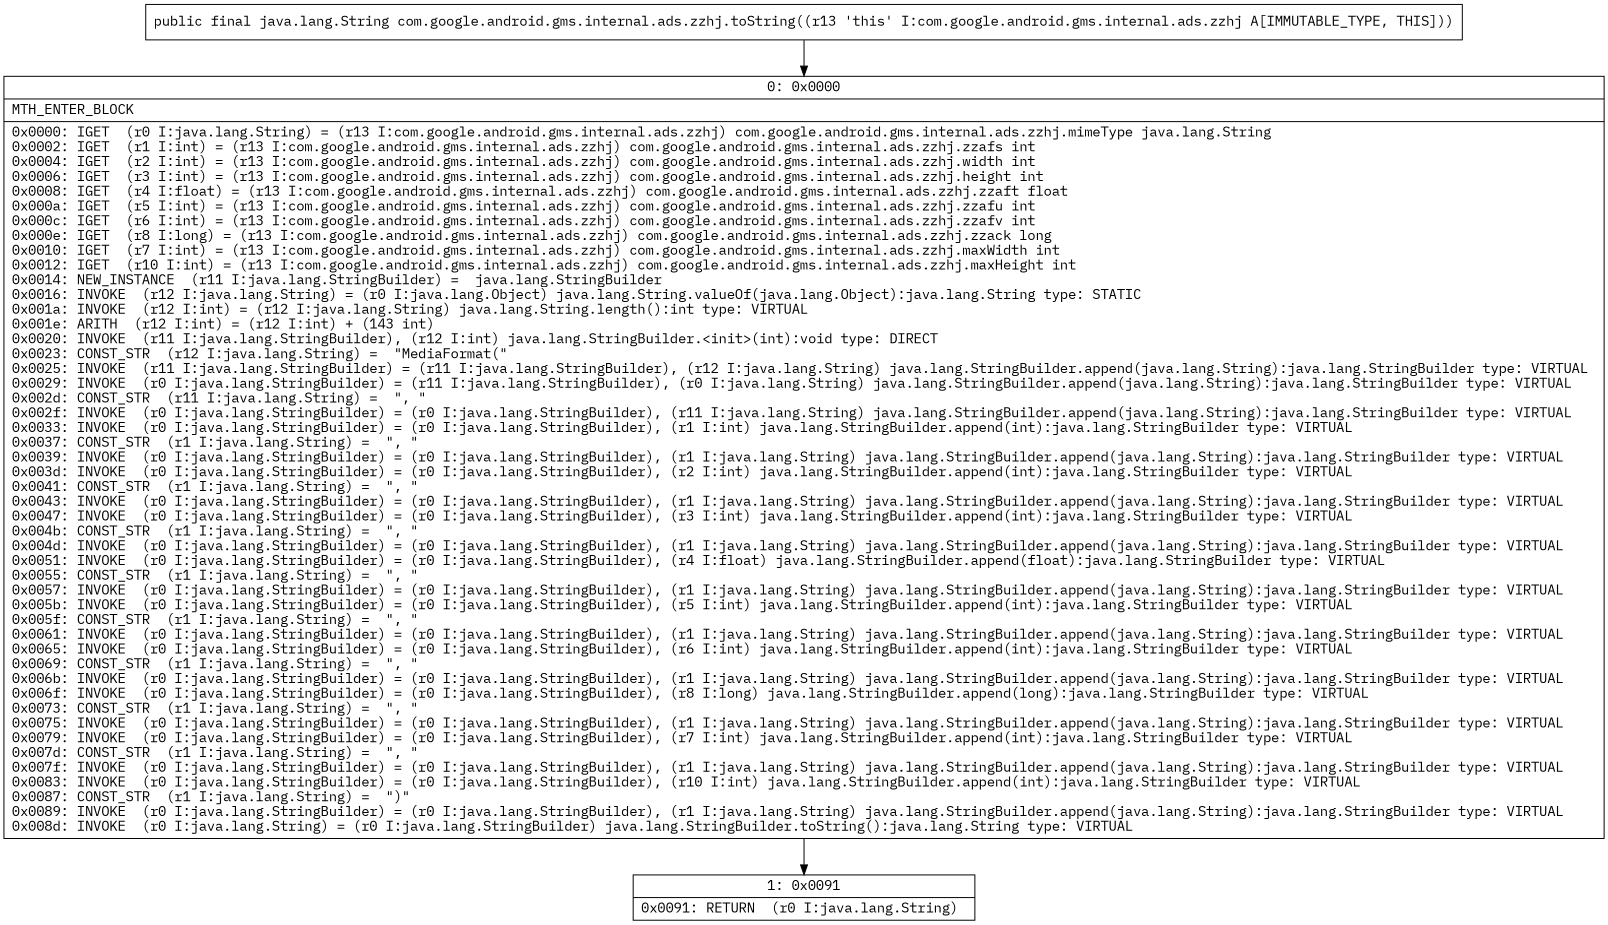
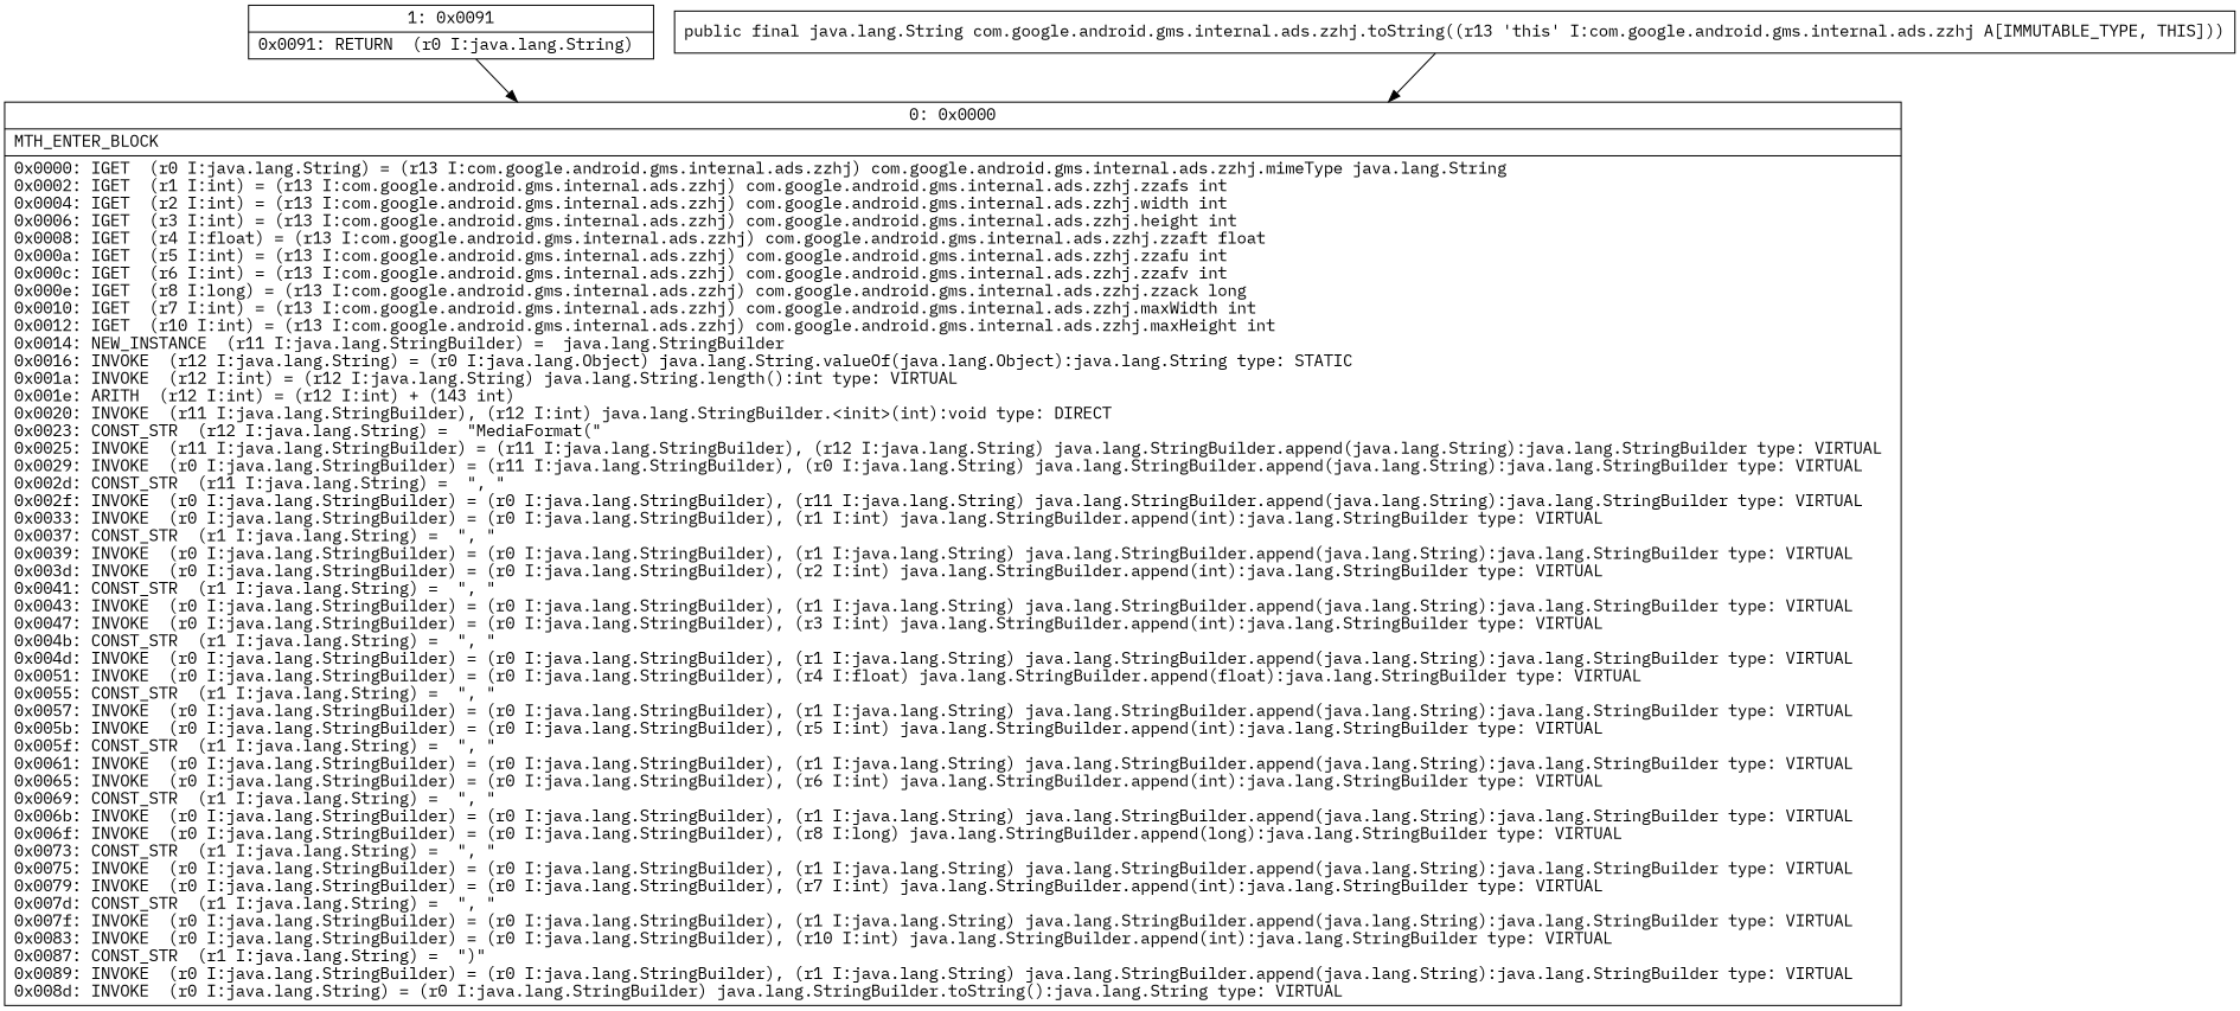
  digraph {
    fontname="IBM Plex Mono"
    node [shape=record fontname="IBM Plex Mono"]
    edge [fontname="IBM Plex Mono"]
    n1 [label="{0\:\ 0x0000|MTH_ENTER_BLOCK\l|0x0000: IGET  (r0 I:java.lang.String) = (r13 I:com.google.android.gms.internal.ads.zzhj) com.google.android.gms.internal.ads.zzhj.mimeType java.lang.String \l0x0002: IGET  (r1 I:int) = (r13 I:com.google.android.gms.internal.ads.zzhj) com.google.android.gms.internal.ads.zzhj.zzafs int \l0x0004: IGET  (r2 I:int) = (r13 I:com.google.android.gms.internal.ads.zzhj) com.google.android.gms.internal.ads.zzhj.width int \l0x0006: IGET  (r3 I:int) = (r13 I:com.google.android.gms.internal.ads.zzhj) com.google.android.gms.internal.ads.zzhj.height int \l0x0008: IGET  (r4 I:float) = (r13 I:com.google.android.gms.internal.ads.zzhj) com.google.android.gms.internal.ads.zzhj.zzaft float \l0x000a: IGET  (r5 I:int) = (r13 I:com.google.android.gms.internal.ads.zzhj) com.google.android.gms.internal.ads.zzhj.zzafu int \l0x000c: IGET  (r6 I:int) = (r13 I:com.google.android.gms.internal.ads.zzhj) com.google.android.gms.internal.ads.zzhj.zzafv int \l0x000e: IGET  (r8 I:long) = (r13 I:com.google.android.gms.internal.ads.zzhj) com.google.android.gms.internal.ads.zzhj.zzack long \l0x0010: IGET  (r7 I:int) = (r13 I:com.google.android.gms.internal.ads.zzhj) com.google.android.gms.internal.ads.zzhj.maxWidth int \l0x0012: IGET  (r10 I:int) = (r13 I:com.google.android.gms.internal.ads.zzhj) com.google.android.gms.internal.ads.zzhj.maxHeight int \l0x0014: NEW_INSTANCE  (r11 I:java.lang.StringBuilder) =  java.lang.StringBuilder \l0x0016: INVOKE  (r12 I:java.lang.String) = (r0 I:java.lang.Object) java.lang.String.valueOf(java.lang.Object):java.lang.String type: STATIC \l0x001a: INVOKE  (r12 I:int) = (r12 I:java.lang.String) java.lang.String.length():int type: VIRTUAL \l0x001e: ARITH  (r12 I:int) = (r12 I:int) + (143 int) \l0x0020: INVOKE  (r11 I:java.lang.StringBuilder), (r12 I:int) java.lang.StringBuilder.\<init\>(int):void type: DIRECT \l0x0023: CONST_STR  (r12 I:java.lang.String) =  \"MediaFormat(\" \l0x0025: INVOKE  (r11 I:java.lang.StringBuilder) = (r11 I:java.lang.StringBuilder), (r12 I:java.lang.String) java.lang.StringBuilder.append(java.lang.String):java.lang.StringBuilder type: VIRTUAL \l0x0029: INVOKE  (r0 I:java.lang.StringBuilder) = (r11 I:java.lang.StringBuilder), (r0 I:java.lang.String) java.lang.StringBuilder.append(java.lang.String):java.lang.StringBuilder type: VIRTUAL \l0x002d: CONST_STR  (r11 I:java.lang.String) =  \", \" \l0x002f: INVOKE  (r0 I:java.lang.StringBuilder) = (r0 I:java.lang.StringBuilder), (r11 I:java.lang.String) java.lang.StringBuilder.append(java.lang.String):java.lang.StringBuilder type: VIRTUAL \l0x0033: INVOKE  (r0 I:java.lang.StringBuilder) = (r0 I:java.lang.StringBuilder), (r1 I:int) java.lang.StringBuilder.append(int):java.lang.StringBuilder type: VIRTUAL \l0x0037: CONST_STR  (r1 I:java.lang.String) =  \", \" \l0x0039: INVOKE  (r0 I:java.lang.StringBuilder) = (r0 I:java.lang.StringBuilder), (r1 I:java.lang.String) java.lang.StringBuilder.append(java.lang.String):java.lang.StringBuilder type: VIRTUAL \l0x003d: INVOKE  (r0 I:java.lang.StringBuilder) = (r0 I:java.lang.StringBuilder), (r2 I:int) java.lang.StringBuilder.append(int):java.lang.StringBuilder type: VIRTUAL \l0x0041: CONST_STR  (r1 I:java.lang.String) =  \", \" \l0x0043: INVOKE  (r0 I:java.lang.StringBuilder) = (r0 I:java.lang.StringBuilder), (r1 I:java.lang.String) java.lang.StringBuilder.append(java.lang.String):java.lang.StringBuilder type: VIRTUAL \l0x0047: INVOKE  (r0 I:java.lang.StringBuilder) = (r0 I:java.lang.StringBuilder), (r3 I:int) java.lang.StringBuilder.append(int):java.lang.StringBuilder type: VIRTUAL \l0x004b: CONST_STR  (r1 I:java.lang.String) =  \", \" \l0x004d: INVOKE  (r0 I:java.lang.StringBuilder) = (r0 I:java.lang.StringBuilder), (r1 I:java.lang.String) java.lang.StringBuilder.append(java.lang.String):java.lang.StringBuilder type: VIRTUAL \l0x0051: INVOKE  (r0 I:java.lang.StringBuilder) = (r0 I:java.lang.StringBuilder), (r4 I:float) java.lang.StringBuilder.append(float):java.lang.StringBuilder type: VIRTUAL \l0x0055: CONST_STR  (r1 I:java.lang.String) =  \", \" \l0x0057: INVOKE  (r0 I:java.lang.StringBuilder) = (r0 I:java.lang.StringBuilder), (r1 I:java.lang.String) java.lang.StringBuilder.append(java.lang.String):java.lang.StringBuilder type: VIRTUAL \l0x005b: INVOKE  (r0 I:java.lang.StringBuilder) = (r0 I:java.lang.StringBuilder), (r5 I:int) java.lang.StringBuilder.append(int):java.lang.StringBuilder type: VIRTUAL \l0x005f: CONST_STR  (r1 I:java.lang.String) =  \", \" \l0x0061: INVOKE  (r0 I:java.lang.StringBuilder) = (r0 I:java.lang.StringBuilder), (r1 I:java.lang.String) java.lang.StringBuilder.append(java.lang.String):java.lang.StringBuilder type: VIRTUAL \l0x0065: INVOKE  (r0 I:java.lang.StringBuilder) = (r0 I:java.lang.StringBuilder), (r6 I:int) java.lang.StringBuilder.append(int):java.lang.StringBuilder type: VIRTUAL \l0x0069: CONST_STR  (r1 I:java.lang.String) =  \", \" \l0x006b: INVOKE  (r0 I:java.lang.StringBuilder) = (r0 I:java.lang.StringBuilder), (r1 I:java.lang.String) java.lang.StringBuilder.append(java.lang.String):java.lang.StringBuilder type: VIRTUAL \l0x006f: INVOKE  (r0 I:java.lang.StringBuilder) = (r0 I:java.lang.StringBuilder), (r8 I:long) java.lang.StringBuilder.append(long):java.lang.StringBuilder type: VIRTUAL \l0x0073: CONST_STR  (r1 I:java.lang.String) =  \", \" \l0x0075: INVOKE  (r0 I:java.lang.StringBuilder) = (r0 I:java.lang.StringBuilder), (r1 I:java.lang.String) java.lang.StringBuilder.append(java.lang.String):java.lang.StringBuilder type: VIRTUAL \l0x0079: INVOKE  (r0 I:java.lang.StringBuilder) = (r0 I:java.lang.StringBuilder), (r7 I:int) java.lang.StringBuilder.append(int):java.lang.StringBuilder type: VIRTUAL \l0x007d: CONST_STR  (r1 I:java.lang.String) =  \", \" \l0x007f: INVOKE  (r0 I:java.lang.StringBuilder) = (r0 I:java.lang.StringBuilder), (r1 I:java.lang.String) java.lang.StringBuilder.append(java.lang.String):java.lang.StringBuilder type: VIRTUAL \l0x0083: INVOKE  (r0 I:java.lang.StringBuilder) = (r0 I:java.lang.StringBuilder), (r10 I:int) java.lang.StringBuilder.append(int):java.lang.StringBuilder type: VIRTUAL \l0x0087: CONST_STR  (r1 I:java.lang.String) =  \")\" \l0x0089: INVOKE  (r0 I:java.lang.StringBuilder) = (r0 I:java.lang.StringBuilder), (r1 I:java.lang.String) java.lang.StringBuilder.append(java.lang.String):java.lang.StringBuilder type: VIRTUAL \l0x008d: INVOKE  (r0 I:java.lang.String) = (r0 I:java.lang.StringBuilder) java.lang.StringBuilder.toString():java.lang.String type: VIRTUAL \l}"]
    n2 [label="{1\:\ 0x0091|0x0091: RETURN  (r0 I:java.lang.String) \l}"]
    n3 [label="{public final java.lang.String com.google.android.gms.internal.ads.zzhj.toString((r13 'this' I:com.google.android.gms.internal.ads.zzhj A[IMMUTABLE_TYPE, THIS])) }"]
-   n1 -> n2
+   n2 -> n1
    n3 -> n1
  }
